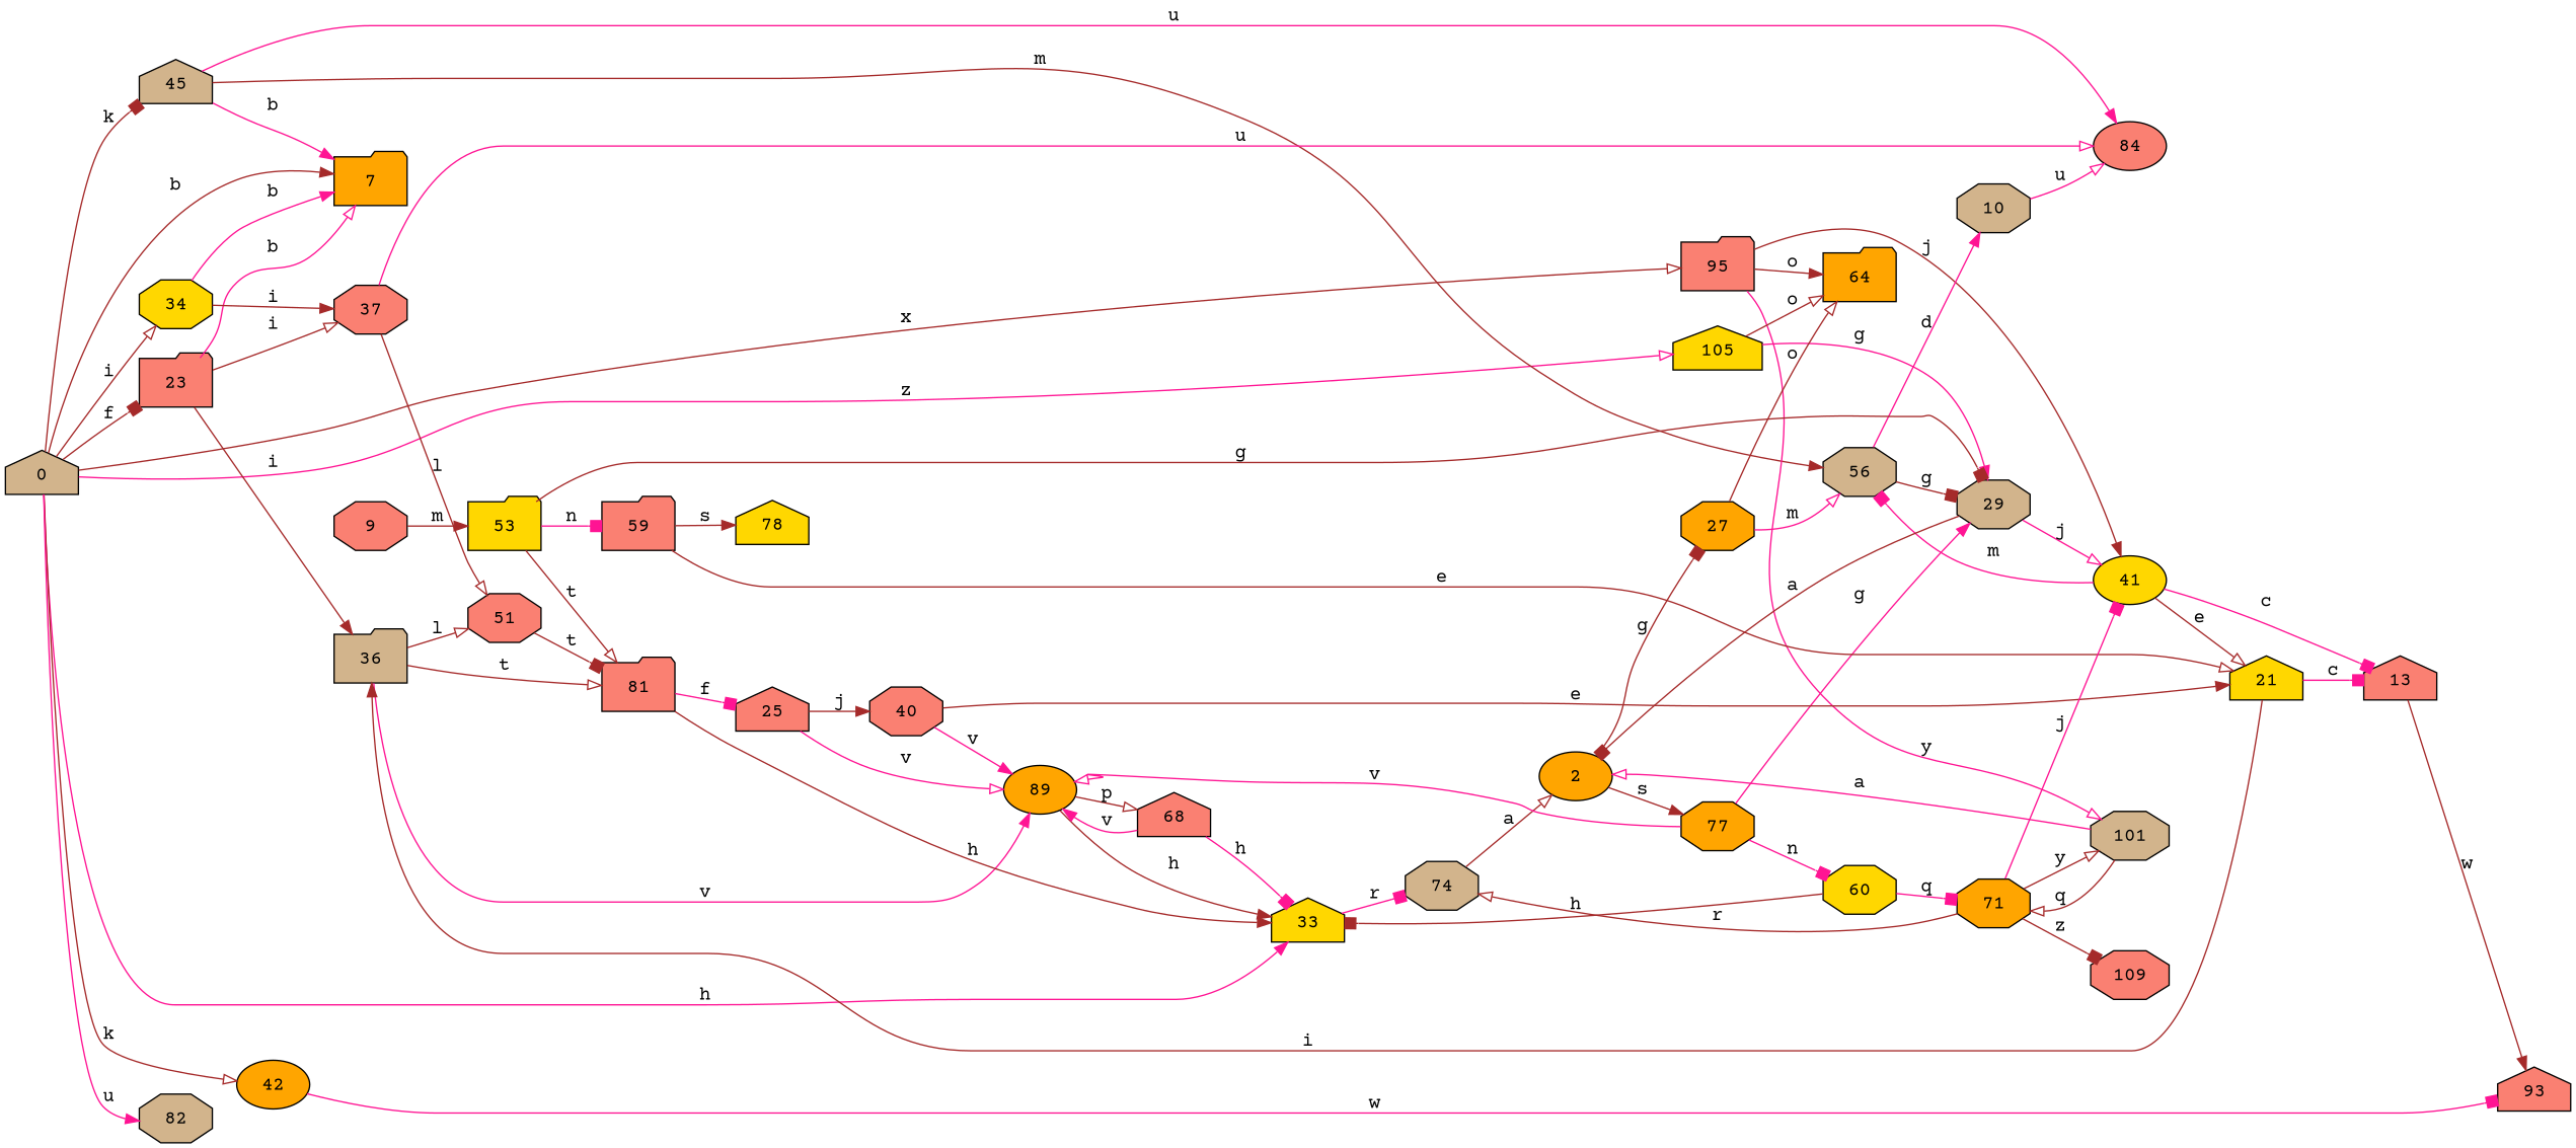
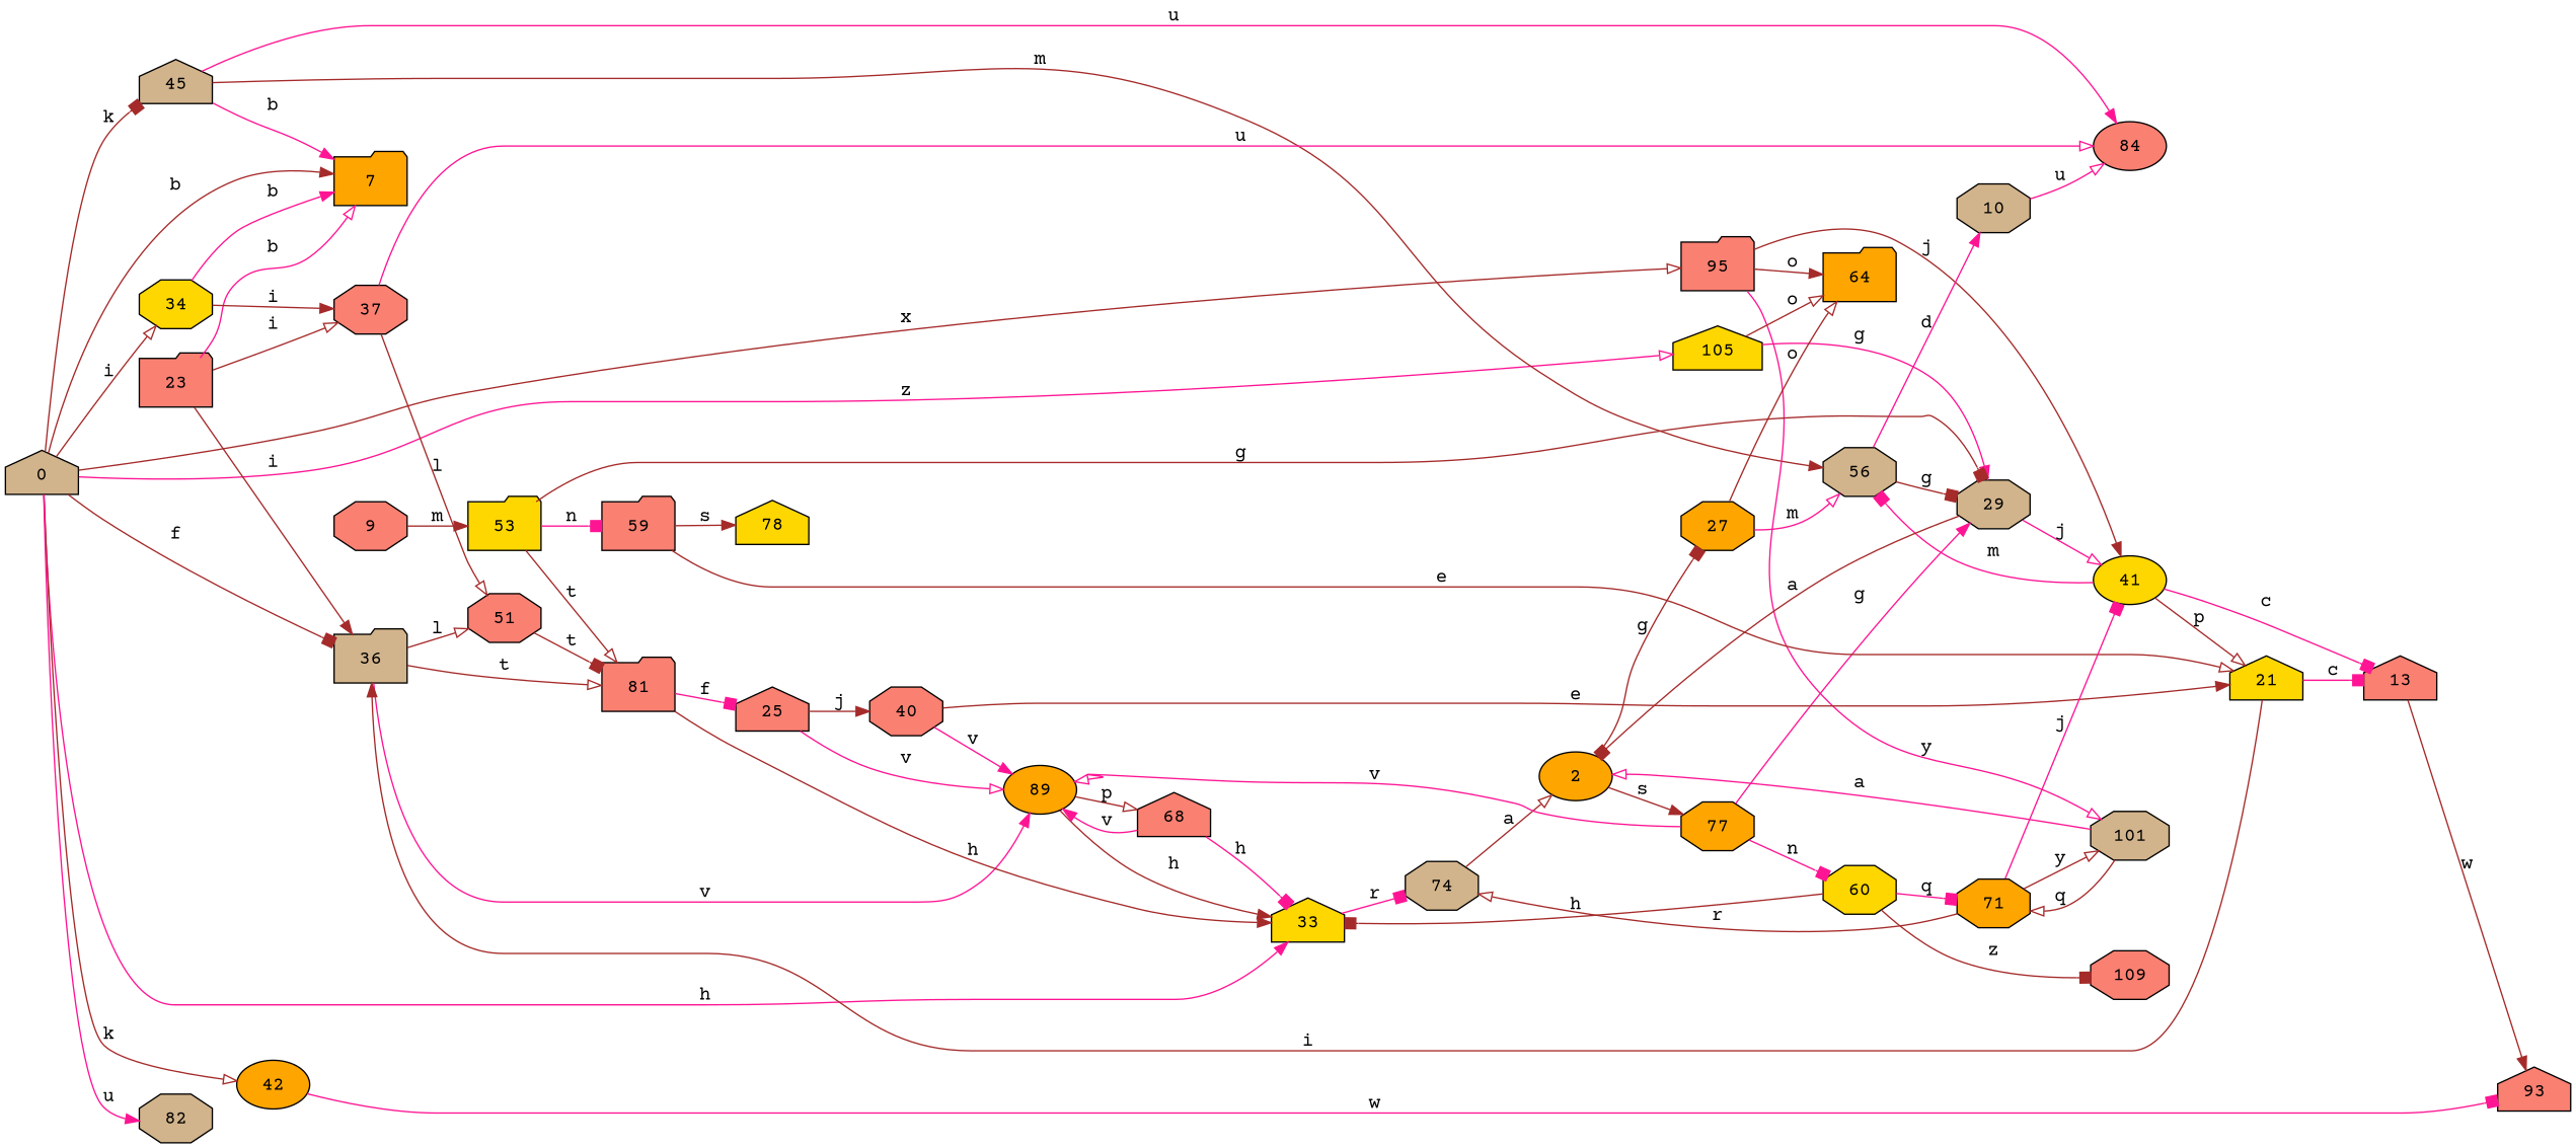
  strict digraph {
    fontname="Courier Prime"
    rankdir=LR
    node [fillcolor=salmon fontname="Courier Prime" shape=octagon style=filled]
    edge [arrowhead=onormal color=brown fontname="Courier Prime"]
    0 [fillcolor=tan shape=house]
    7 [fillcolor=orange shape=folder]
    23 [shape=folder]
    33 [fillcolor=gold shape=house]
    34 [fillcolor=gold]
    42 [fillcolor=orange shape=ellipse]
    45 [fillcolor=tan shape=house]
    82 [fillcolor=tan]
    95 [shape=folder]
    105 [fillcolor=gold shape=house]
    36 [fillcolor=tan shape=folder]
    37
    74 [fillcolor=tan]
    93 [shape=house]
    84 [shape=ellipse]
    56 [fillcolor=tan]
    64 [fillcolor=orange shape=folder]
    41 [fillcolor=gold shape=ellipse]
    101 [fillcolor=tan]
    29 [fillcolor=tan]
    2 [fillcolor=orange shape=ellipse]
    27 [fillcolor=orange]
    77 [fillcolor=orange]
    53 [fillcolor=gold shape=folder]
    9
    89 [fillcolor=orange shape=ellipse]
    60 [fillcolor=gold]
    81 [shape=folder]
    59 [shape=folder]
    13 [shape=house]
    n31 [fillcolor=tan label=10]
    21 [fillcolor=gold shape=house]
    51
    25 [shape=house]
    40
    68 [shape=house]
    78 [fillcolor=gold shape=house]
    71 [fillcolor=orange]
    109
    0 -> 7 [arrowhead=normal label=b]
-   0 -> 23 [arrowhead=box label=f]
+   0 -> 36 [arrowhead=box label=f]
    0 -> 33 [arrowhead=normal color=deeppink label=h]
    0 -> 34 [label=i]
    0 -> 42 [label=k]
    0 -> 45 [arrowhead=box label=k]
    0 -> 82 [arrowhead=normal color=deeppink label=u]
    0 -> 95 [label=x]
    0 -> 105 [color=deeppink label=z]
    23 -> 7 [color=deeppink label=b]
    23 -> 36 [arrowhead=normal label=i]
    23 -> 37 [label=i]
    33 -> 74 [arrowhead=box color=deeppink label=r]
    34 -> 7 [arrowhead=normal color=deeppink label=b]
    34 -> 37 [arrowhead=normal label=i]
    42 -> 93 [arrowhead=box color=deeppink label=w]
    45 -> 7 [arrowhead=normal color=deeppink label=b]
    45 -> 84 [arrowhead=normal color=deeppink label=u]
    45 -> 56 [arrowhead=normal label=m]
    95 -> 64 [arrowhead=normal label=o]
    95 -> 41 [arrowhead=normal label=j]
    95 -> 101 [color=deeppink label=y]
    105 -> 64 [label=o]
    105 -> 29 [arrowhead=normal color=deeppink label=g]
    36 -> 89 [arrowhead=normal color=deeppink label=v]
    36 -> 81 [label=t]
    36 -> 51 [label=l]
    37 -> 84 [color=deeppink label=u]
    37 -> 51 [label=l]
    74 -> 2 [label=a]
    56 -> 29 [arrowhead=box label=g]
    56 -> n31 [arrowhead=normal color=deeppink label=d]
    41 -> 56 [arrowhead=box color=deeppink label=m]
    41 -> 13 [arrowhead=box color=deeppink label=c]
-   41 -> 21 [label=e]
+   41 -> 21 [label=p]
    101 -> 2 [color=deeppink label=a]
    101 -> 71 [label=q]
    29 -> 41 [color=deeppink label=j]
    29 -> 2 [arrowhead=box label=a]
    2 -> 27 [arrowhead=box label=g]
    2 -> 77 [arrowhead=normal label=s]
    27 -> 56 [color=deeppink label=m]
    27 -> 64 [label=o]
    77 -> 29 [arrowhead=normal color=deeppink label=g]
    77 -> 89 [color=deeppink label=v]
    77 -> 60 [arrowhead=box color=deeppink label=n]
    53 -> 29 [arrowhead=box label=g]
    53 -> 81 [label=t]
    53 -> 59 [arrowhead=box color=deeppink label=n]
    9 -> 53 [arrowhead=normal label=m]
    89 -> 33 [arrowhead=normal label=h]
    89 -> 68 [label=p]
    60 -> 33 [arrowhead=box label=h]
    60 -> 71 [arrowhead=box color=deeppink label=q]
    81 -> 33 [arrowhead=normal label=h]
    81 -> 25 [arrowhead=box color=deeppink label=f]
    59 -> 21 [label=e]
    59 -> 78 [arrowhead=normal label=s]
    13 -> 93 [arrowhead=normal label=w]
    n31 -> 84 [color=deeppink label=u]
    21 -> 36 [arrowhead=normal label=i]
    21 -> 13 [arrowhead=box color=deeppink label=c]
    51 -> 81 [arrowhead=box label=t]
    25 -> 89 [color=deeppink label=v]
    25 -> 40 [arrowhead=normal label=j]
    40 -> 89 [arrowhead=normal color=deeppink label=v]
    40 -> 21 [arrowhead=normal label=e]
    68 -> 33 [arrowhead=box color=deeppink label=h]
    68 -> 89 [arrowhead=normal color=deeppink label=v]
    71 -> 74 [label=r]
    71 -> 41 [arrowhead=box color=deeppink label=j]
    71 -> 101 [label=y]
-   71 -> 109 [arrowhead=box label=z]
+   60 -> 109 [arrowhead=box label=z]
  }
